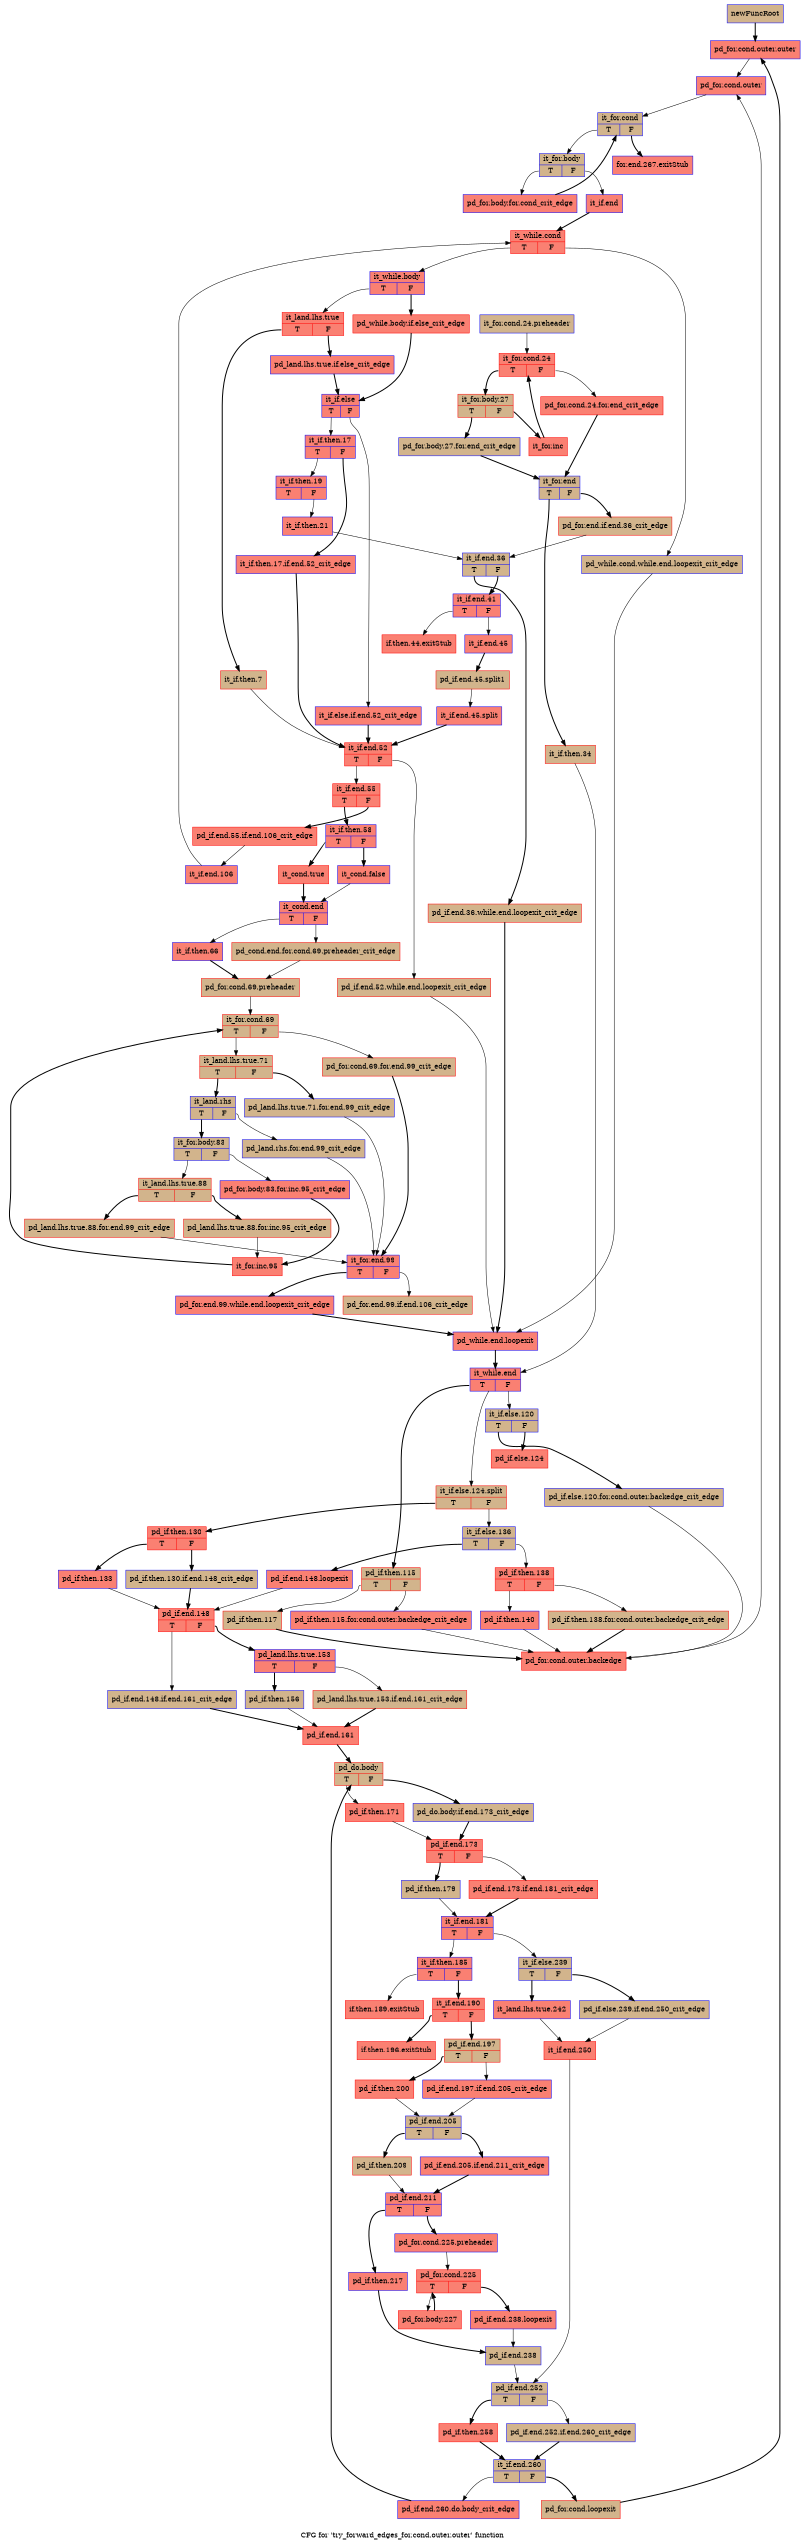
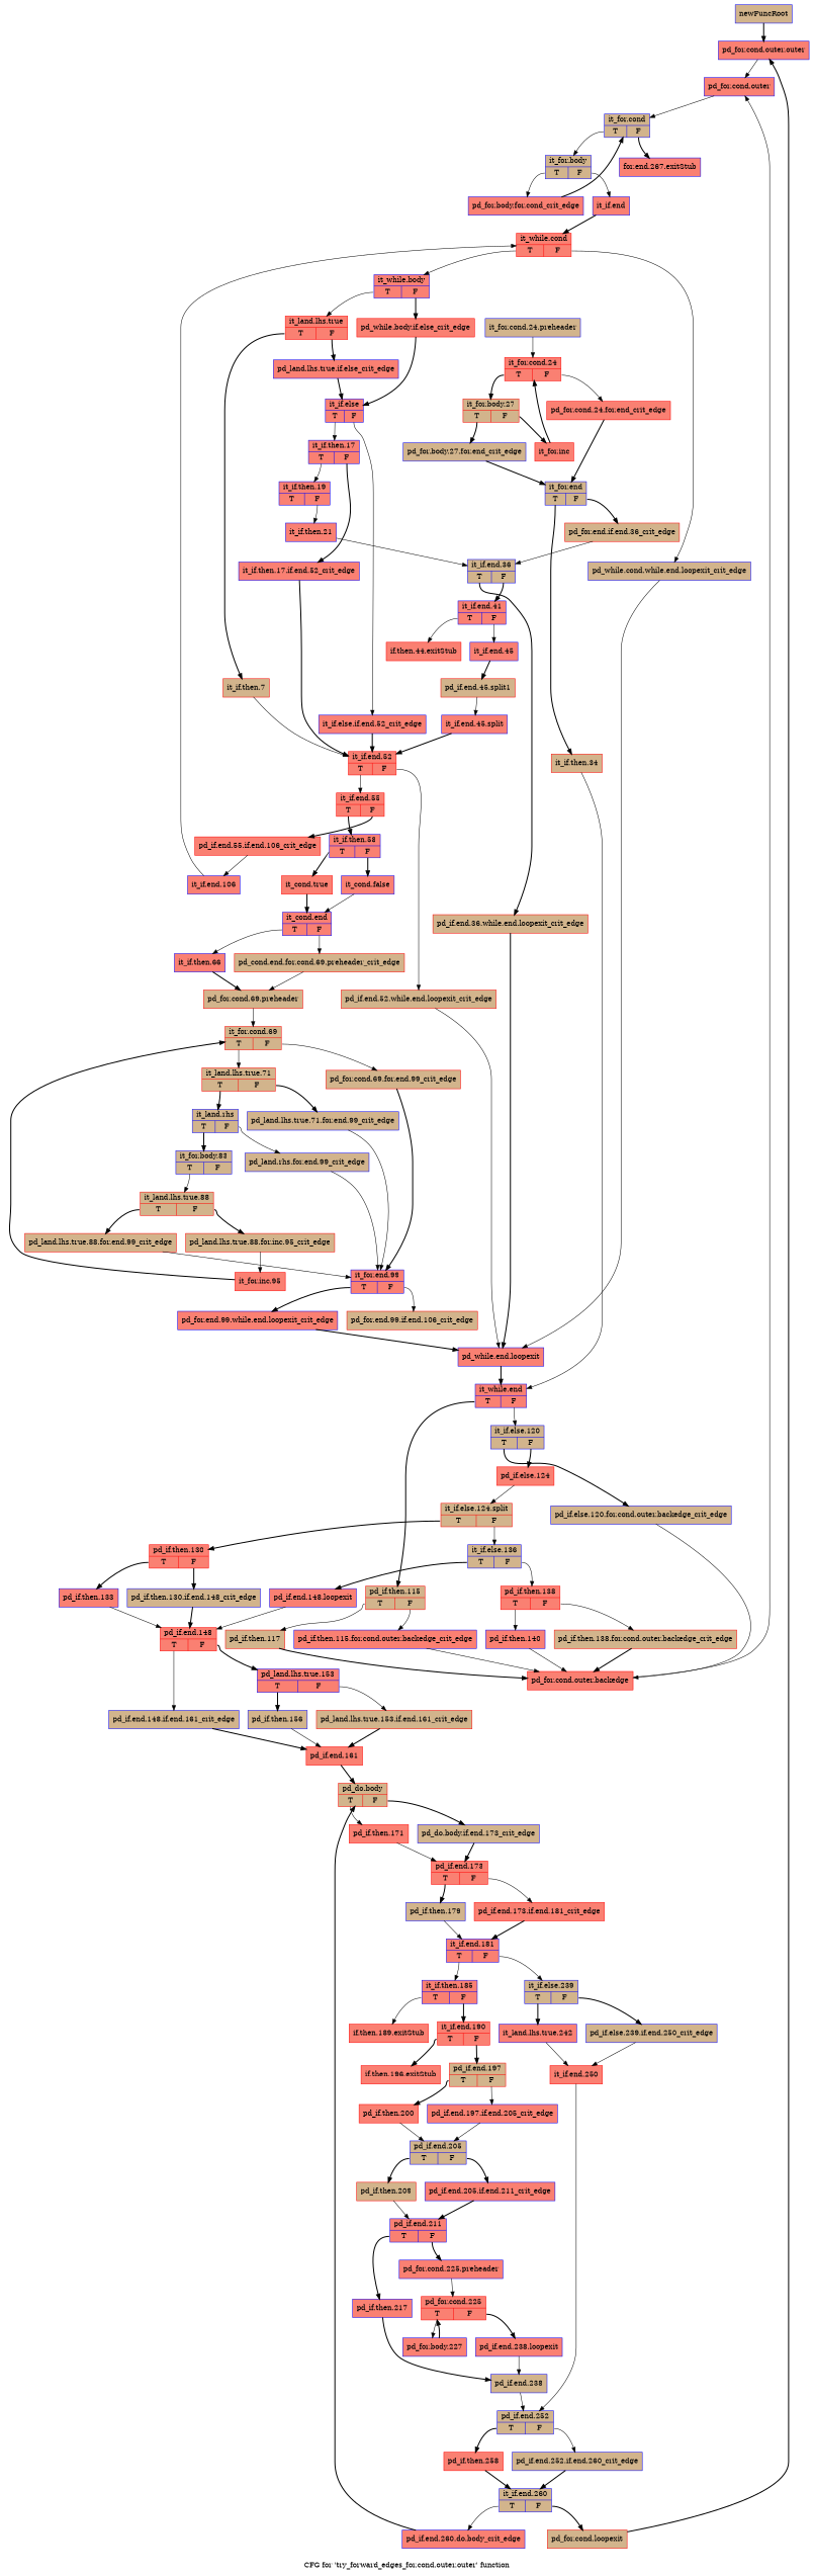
  digraph {
    label="CFG for 'try_forward_edges_for.cond.outer.outer' function"
    node [color=blue fillcolor=salmon shape=record style=filled]
    edge [style=bold]
    n1 [fillcolor=tan label="{newFuncRoot}"]
    n2 [label="{pd_for.cond.outer.outer}"]
    n3 [label="{pd_for.cond.outer}"]
    n4 [fillcolor=tan label="{it_for.cond|{<s0>T|<s1>F}}"]
    n5 [label="{for.end.267.exitStub}"]
    n6 [color=red label="{if.then.44.exitStub}"]
    n7 [color=red label="{if.then.189.exitStub}"]
    n8 [color=red label="{if.then.196.exitStub}"]
    n9 [fillcolor=tan label="{it_for.body|{<s0>T|<s1>F}}"]
    n10 [label="{pd_for.body.for.cond_crit_edge}"]
    n11 [label="{it_if.end}"]
    n12 [color=red label="{it_while.cond|{<s0>T|<s1>F}}"]
    n13 [label="{it_while.body|{<s0>T|<s1>F}}"]
    n14 [fillcolor=tan label="{pd_while.cond.while.end.loopexit_crit_edge}"]
    n15 [color=red label="{it_land.lhs.true|{<s0>T|<s1>F}}"]
    n16 [color=red label="{pd_while.body.if.else_crit_edge}"]
    n17 [label="{pd_while.end.loopexit}"]
    n18 [color=red fillcolor=tan label="{it_if.then.7}"]
    n19 [label="{pd_land.lhs.true.if.else_crit_edge}"]
    n20 [label="{it_if.else|{<s0>T|<s1>F}}"]
    n21 [label="{it_while.end|{<s0>T|<s1>F}}"]
    n22 [color=red fillcolor=tan label="{pd_if.then.115|{<s0>T|<s1>F}}"]
    n23 [fillcolor=tan label="{it_if.else.120|{<s0>T|<s1>F}}"]
    n24 [color=red label="{it_if.end.52|{<s0>T|<s1>F}}"]
    n25 [label="{it_if.then.17|{<s0>T|<s1>F}}"]
    n26 [label="{it_if.else.if.end.52_crit_edge}"]
    n27 [label="{it_if.then.19|{<s0>T|<s1>F}}"]
    n28 [label="{it_if.then.17.if.end.52_crit_edge}"]
    n29 [color=red label="{it_if.end.55|{<s0>T|<s1>F}}"]
    n30 [color=red fillcolor=tan label="{pd_if.end.52.while.end.loopexit_crit_edge}"]
    n31 [label="{it_if.then.21}"]
    n32 [label="{it_if.then.58|{<s0>T|<s1>F}}"]
    n33 [color=red label="{pd_if.end.55.if.end.106_crit_edge}"]
    n34 [fillcolor=tan label="{it_for.cond.24.preheader}"]
    n35 [color=red label="{it_for.cond.24|{<s0>T|<s1>F}}"]
    n36 [fillcolor=tan label="{it_if.end.36|{<s0>T|<s1>F}}"]
    n37 [color=red fillcolor=tan label="{it_for.body.27|{<s0>T|<s1>F}}"]
    n38 [color=red label="{pd_for.cond.24.for.end_crit_edge}"]
    n39 [color=red fillcolor=tan label="{pd_if.end.36.while.end.loopexit_crit_edge}"]
    n40 [label="{it_if.end.41|{<s0>T|<s1>F}}"]
    n41 [label="{it_if.end.45}"]
    n42 [fillcolor=tan label="{pd_for.body.27.for.end_crit_edge}"]
    n43 [color=red label="{it_for.inc}"]
    n44 [fillcolor=tan label="{it_for.end|{<s0>T|<s1>F}}"]
    n45 [color=red fillcolor=tan label="{it_if.then.34}"]
    n46 [color=red fillcolor=tan label="{pd_for.end.if.end.36_crit_edge}"]
    n47 [color=red fillcolor=tan label="{pd_if.end.45.split1}"]
    n48 [label="{it_if.end.45.split}"]
    n49 [color=red fillcolor=tan label="{pd_if.then.117}"]
    n50 [label="{pd_if.then.115.for.cond.outer.backedge_crit_edge}"]
    n51 [fillcolor=tan label="{pd_if.else.120.for.cond.outer.backedge_crit_edge}"]
    n52 [color=red label="{pd_if.else.124}"]
    n53 [color=red label="{it_cond.true}"]
    n54 [label="{it_cond.false}"]
    n55 [label="{it_if.end.106}"]
    n56 [label="{it_cond.end|{<s0>T|<s1>F}}"]
    n57 [label="{it_if.then.66}"]
    n58 [color=red fillcolor=tan label="{pd_cond.end.for.cond.69.preheader_crit_edge}"]
    n59 [color=red fillcolor=tan label="{pd_for.cond.69.preheader}"]
    n60 [color=red fillcolor=tan label="{it_for.cond.69|{<s0>T|<s1>F}}"]
    n61 [color=red fillcolor=tan label="{it_land.lhs.true.71|{<s0>T|<s1>F}}"]
    n62 [color=red fillcolor=tan label="{pd_for.cond.69.for.end.99_crit_edge}"]
    n63 [fillcolor=tan label="{it_land.rhs|{<s0>T|<s1>F}}"]
    n64 [fillcolor=tan label="{pd_land.lhs.true.71.for.end.99_crit_edge}"]
    n65 [label="{it_for.end.99|{<s0>T|<s1>F}}"]
    n66 [fillcolor=tan label="{it_for.body.83|{<s0>T|<s1>F}}"]
    n67 [fillcolor=tan label="{pd_land.rhs.for.end.99_crit_edge}"]
    n68 [label="{pd_for.end.99.while.end.loopexit_crit_edge}"]
    n69 [color=red fillcolor=tan label="{pd_for.end.99.if.end.106_crit_edge}"]
    n70 [color=red fillcolor=tan label="{it_land.lhs.true.88|{<s0>T|<s1>F}}"]
-   n71 [label="{pd_for.body.83.for.inc.95_crit_edge}"]
    n72 [color=red fillcolor=tan label="{pd_land.lhs.true.88.for.end.99_crit_edge}"]
    n73 [color=red fillcolor=tan label="{pd_land.lhs.true.88.for.inc.95_crit_edge}"]
    n74 [color=red label="{it_for.inc.95}"]
    n75 [color=red label="{pd_for.cond.outer.backedge}"]
    n76 [color=red fillcolor=tan label="{it_if.else.124.split|{<s0>T|<s1>F}}"]
    n77 [color=red label="{pd_if.then.130|{<s0>T|<s1>F}}"]
    n78 [fillcolor=tan label="{it_if.else.136|{<s0>T|<s1>F}}"]
    n79 [label="{pd_if.then.133}"]
    n80 [fillcolor=tan label="{pd_if.then.130.if.end.148_crit_edge}"]
    n81 [label="{pd_if.end.148.loopexit}"]
    n82 [color=red label="{pd_if.then.138|{<s0>T|<s1>F}}"]
    n83 [color=red label="{pd_if.end.148|{<s0>T|<s1>F}}"]
    n84 [label="{pd_if.then.140}"]
    n85 [color=red fillcolor=tan label="{pd_if.then.138.for.cond.outer.backedge_crit_edge}"]
    n86 [fillcolor=tan label="{pd_if.end.148.if.end.161_crit_edge}"]
    n87 [label="{pd_land.lhs.true.153|{<s0>T|<s1>F}}"]
    n88 [color=red label="{pd_if.end.161}"]
    n89 [fillcolor=tan label="{pd_if.then.156}"]
    n90 [color=red fillcolor=tan label="{pd_land.lhs.true.153.if.end.161_crit_edge}"]
    n91 [color=red fillcolor=tan label="{pd_do.body|{<s0>T|<s1>F}}"]
    n92 [color=red label="{pd_if.then.171}"]
    n93 [fillcolor=tan label="{pd_do.body.if.end.173_crit_edge}"]
    n94 [color=red label="{pd_if.end.173|{<s0>T|<s1>F}}"]
    n95 [fillcolor=tan label="{pd_if.then.179}"]
    n96 [color=red label="{pd_if.end.173.if.end.181_crit_edge}"]
    n97 [label="{it_if.end.181|{<s0>T|<s1>F}}"]
    n98 [label="{it_if.then.185|{<s0>T|<s1>F}}"]
    n99 [fillcolor=tan label="{it_if.else.239|{<s0>T|<s1>F}}"]
    n100 [color=red label="{it_if.end.190|{<s0>T|<s1>F}}"]
    n101 [label="{it_land.lhs.true.242}"]
    n102 [fillcolor=tan label="{pd_if.else.239.if.end.250_crit_edge}"]
    n103 [color=red fillcolor=tan label="{pd_if.end.197|{<s0>T|<s1>F}}"]
    n104 [color=red label="{it_if.end.250}"]
    n105 [fillcolor=tan label="{pd_if.end.252|{<s0>T|<s1>F}}"]
    n106 [color=red label="{pd_if.then.258}"]
    n107 [fillcolor=tan label="{pd_if.end.252.if.end.260_crit_edge}"]
    n108 [fillcolor=tan label="{it_if.end.260|{<s0>T|<s1>F}}"]
    n109 [color=red label="{pd_if.then.200}"]
    n110 [label="{pd_if.end.197.if.end.205_crit_edge}"]
    n111 [fillcolor=tan label="{pd_if.end.205|{<s0>T|<s1>F}}"]
    n112 [color=red fillcolor=tan label="{pd_if.then.209}"]
    n113 [label="{pd_if.end.205.if.end.211_crit_edge}"]
    n114 [label="{pd_if.end.211|{<s0>T|<s1>F}}"]
    n115 [label="{pd_if.then.217}"]
    n116 [label="{pd_for.cond.225.preheader}"]
    n117 [fillcolor=tan label="{pd_if.end.238}"]
    n118 [color=red label="{pd_for.cond.225|{<s0>T|<s1>F}}"]
-   n119 [color=red label="{pd_for.body.227}"]
+   n119 [label="{pd_for.body.227}"]
    n120 [label="{pd_if.end.238.loopexit}"]
    n121 [label="{pd_if.end.260.do.body_crit_edge}"]
    n122 [color=red fillcolor=tan label="{pd_for.cond.loopexit}"]
    n1 -> n2
    n2 -> n3 [style=solid]
    n3 -> n4 [style=solid]
    n4 -> n5 [tailport=s1]
    n4 -> n9 [style=solid tailport=s0]
    n9 -> n10 [style=solid tailport=s0]
    n9 -> n11 [style=solid tailport=s1]
    n10 -> n4
    n11 -> n12
    n12 -> n13 [style=solid tailport=s0]
    n12 -> n14 [style=solid tailport=s1]
    n13 -> n15 [style=solid tailport=s0]
    n13 -> n16 [tailport=s1]
    n14 -> n17 [style=solid]
    n15 -> n18 [tailport=s0]
    n15 -> n19 [tailport=s1]
    n16 -> n20
    n17 -> n21
    n18 -> n24 [style=solid]
    n19 -> n20
    n20 -> n25 [style=solid tailport=s0]
    n20 -> n26 [style=solid tailport=s1]
    n21 -> n22 [tailport=s0]
    n21 -> n23 [style=solid tailport=s1]
    n22 -> n49 [style=solid tailport=s0]
    n22 -> n50 [style=solid tailport=s1]
    n23 -> n51 [tailport=s0]
    n23 -> n52 [tailport=s1]
    n24 -> n29 [style=solid tailport=s0]
    n24 -> n30 [style=solid tailport=s1]
    n25 -> n27 [style=solid tailport=s0]
    n25 -> n28 [tailport=s1]
    n26 -> n24
    n27 -> n31 [style=solid tailport=s1]
    n28 -> n24
    n29 -> n32 [tailport=s0]
    n29 -> n33 [tailport=s1]
    n30 -> n17 [style=solid]
    n31 -> n36 [style=solid]
    n32 -> n53 [tailport=s0]
    n32 -> n54 [tailport=s1]
    n33 -> n55 [style=solid]
    n34 -> n35 [style=solid]
    n35 -> n37 [tailport=s0]
    n35 -> n38 [style=solid tailport=s1]
    n36 -> n39 [tailport=s0]
    n36 -> n40 [tailport=s1]
    n37 -> n42 [tailport=s0]
    n37 -> n43 [tailport=s1]
    n38 -> n44
    n39 -> n17
    n40 -> n6 [style=solid tailport=s0]
    n40 -> n41 [style=solid tailport=s1]
    n41 -> n47
    n42 -> n44
    n43 -> n35
    n44 -> n45 [tailport=s0]
    n44 -> n46 [tailport=s1]
    n45 -> n21 [style=solid]
    n46 -> n36 [style=solid]
    n47 -> n48 [style=solid]
    n48 -> n24
    n49 -> n75
    n50 -> n75 [style=solid]
    n51 -> n75 [style=solid]
-   n21 -> n76 [style=solid]
+   n52 -> n76 [style=solid]
    n53 -> n56
    n54 -> n56 [style=solid]
    n55 -> n12 [style=solid]
    n56 -> n57 [style=solid tailport=s0]
    n56 -> n58 [style=solid tailport=s1]
    n57 -> n59
    n58 -> n59 [style=solid]
    n59 -> n60 [style=solid]
    n60 -> n61 [style=solid tailport=s0]
    n60 -> n62 [style=solid tailport=s1]
    n61 -> n63 [tailport=s0]
    n61 -> n64 [tailport=s1]
    n62 -> n65
    n63 -> n66 [tailport=s0]
    n63 -> n67 [style=solid tailport=s1]
    n64 -> n65 [style=solid]
    n65 -> n68 [tailport=s0]
    n65 -> n69 [style=solid tailport=s1]
    n66 -> n70 [style=solid tailport=s0]
-   n66 -> n71 [style=solid tailport=s1]
    n67 -> n65 [style=solid]
    n68 -> n17
    n70 -> n72 [tailport=s0]
    n70 -> n73 [tailport=s1]
-   n71 -> n74
    n72 -> n65 [style=solid]
    n73 -> n74 [style=solid]
    n74 -> n60
    n75 -> n3 [style=solid]
    n76 -> n77 [tailport=s0]
    n76 -> n78 [style=solid tailport=s1]
    n77 -> n79 [tailport=s0]
    n77 -> n80 [tailport=s1]
    n78 -> n81 [tailport=s0]
    n78 -> n82 [style=solid tailport=s1]
    n79 -> n83 [style=solid]
    n80 -> n83
    n81 -> n83 [style=solid]
    n82 -> n84 [style=solid tailport=s0]
    n82 -> n85 [style=solid tailport=s1]
    n83 -> n86 [style=solid tailport=s0]
    n83 -> n87 [tailport=s1]
    n84 -> n75 [style=solid]
    n85 -> n75
    n86 -> n88
    n87 -> n89 [tailport=s0]
    n87 -> n90 [style=solid tailport=s1]
    n88 -> n91
    n89 -> n88 [style=solid]
    n90 -> n88
    n91 -> n92 [style=solid tailport=s0]
    n91 -> n93 [tailport=s1]
    n92 -> n94 [style=solid]
    n93 -> n94
    n94 -> n95 [tailport=s0]
    n94 -> n96 [style=solid tailport=s1]
    n95 -> n97 [style=solid]
    n96 -> n97
    n97 -> n98 [style=solid tailport=s0]
    n97 -> n99 [style=solid tailport=s1]
    n98 -> n7 [style=solid tailport=s0]
    n98 -> n100 [tailport=s1]
    n99 -> n101 [tailport=s0]
    n99 -> n102 [tailport=s1]
    n100 -> n8 [tailport=s0]
    n100 -> n103 [tailport=s1]
    n101 -> n104 [style=solid]
    n102 -> n104 [style=solid]
    n103 -> n109 [tailport=s0]
    n103 -> n110 [style=solid tailport=s1]
    n104 -> n105 [style=solid]
    n105 -> n106 [tailport=s0]
    n105 -> n107 [style=solid tailport=s1]
    n106 -> n108
    n107 -> n108
    n108 -> n121 [style=solid tailport=s0]
    n108 -> n122 [tailport=s1]
    n109 -> n111 [style=solid]
    n110 -> n111 [style=solid]
    n111 -> n112 [tailport=s0]
    n111 -> n113 [tailport=s1]
    n112 -> n114 [style=solid]
    n113 -> n114
    n114 -> n115 [tailport=s0]
    n114 -> n116 [tailport=s1]
    n115 -> n117
    n116 -> n118 [style=solid]
    n117 -> n105 [style=solid]
    n118 -> n119 [style=solid tailport=s0]
    n118 -> n120 [tailport=s1]
    n119 -> n118
    n120 -> n117 [style=solid]
    n121 -> n91
    n122 -> n2
  }
